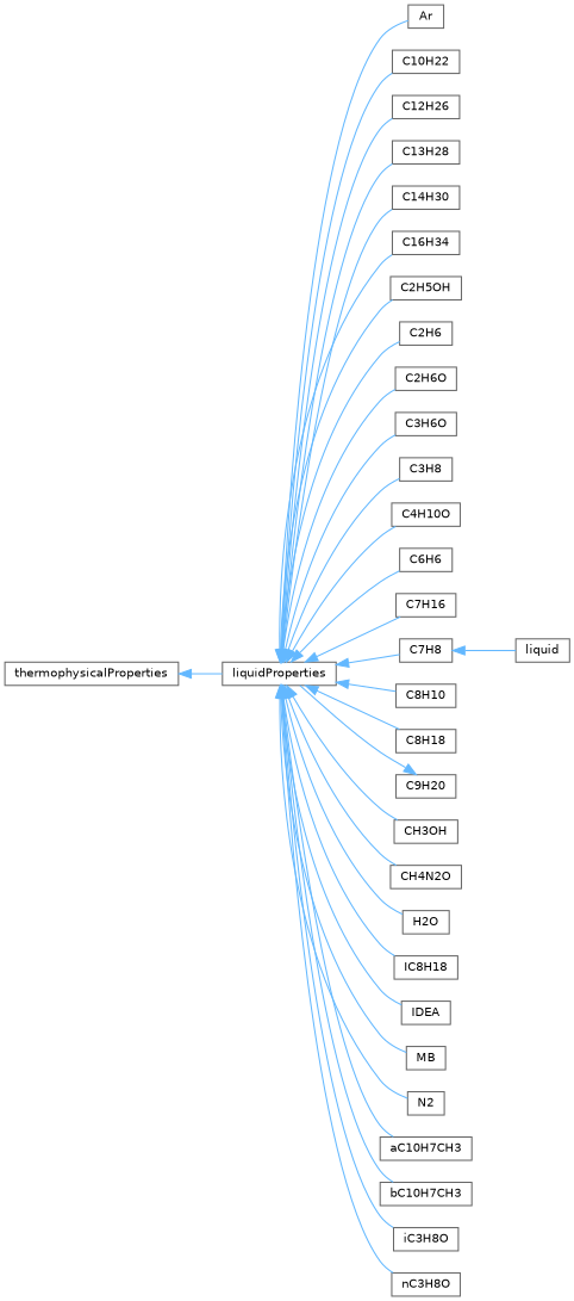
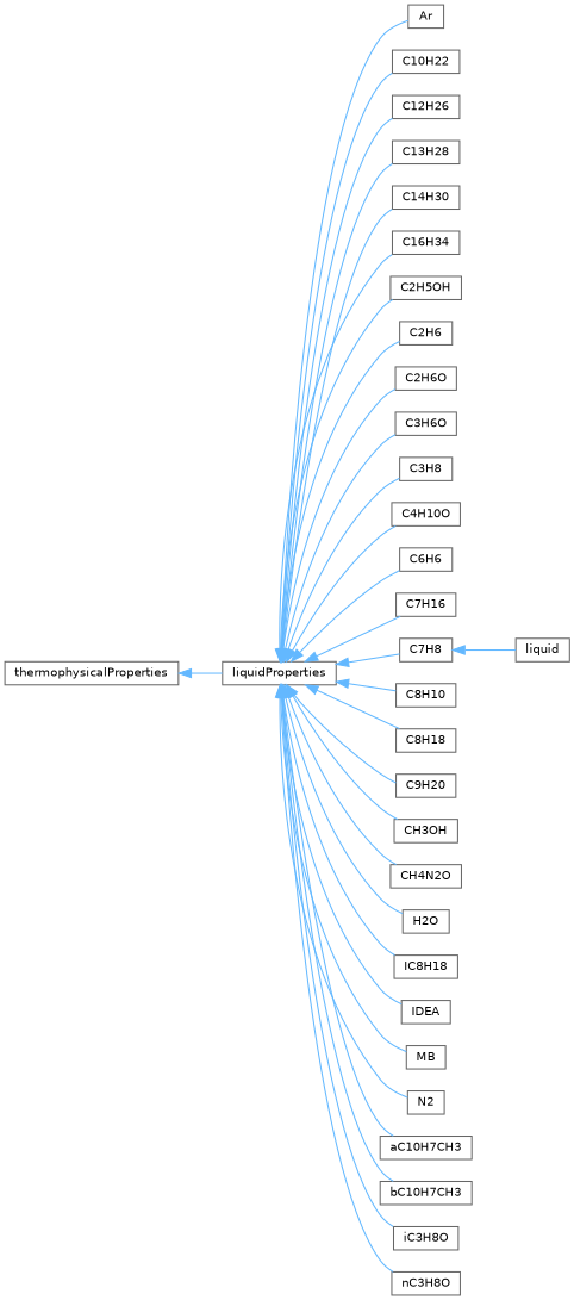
  digraph {
    rankdir=LR
    node [color=grey40 fillcolor=white fontname=Helvetica fontsize=10 shape=box style=filled]
    edge [color=steelblue1 dir=back fontname=Helvetica fontsize=10 labelfontname=Helvetica labelfontsize=10 style=solid]
    n1 [height=0.2 label=thermophysicalProperties width=0.4]
    n2 [height=0.2 label=liquidProperties width=0.4]
    n3 [height=0.2 label=Ar width=0.4]
    n4 [height=0.2 label=C10H22 width=0.4]
    n5 [height=0.2 label=C12H26 width=0.4]
    n6 [height=0.2 label=C13H28 width=0.4]
    n7 [height=0.2 label=C14H30 width=0.4]
    n8 [height=0.2 label=C16H34 width=0.4]
    n9 [height=0.2 label=C2H5OH width=0.4]
    n10 [height=0.2 label=C2H6 width=0.4]
    n11 [height=0.2 label=C2H6O width=0.4]
    n12 [height=0.2 label=C3H6O width=0.4]
    n13 [height=0.2 label=C3H8 width=0.4]
    n14 [height=0.2 label=C4H10O width=0.4]
    n15 [height=0.2 label=C6H6 width=0.4]
    n16 [height=0.2 label=C7H16 width=0.4]
    n17 [height=0.2 label=C7H8 width=0.4]
    n18 [height=0.2 label=C8H10 width=0.4]
    n19 [height=0.2 label=C8H18 width=0.4]
    n20 [height=0.2 label=C9H20 width=0.4]
    n21 [height=0.2 label=CH3OH width=0.4]
    n22 [height=0.2 label=CH4N2O width=0.4]
    n23 [height=0.2 label=H2O width=0.4]
    n24 [height=0.2 label=IC8H18 width=0.4]
    n25 [height=0.2 label=IDEA width=0.4]
    n26 [height=0.2 label=MB width=0.4]
    n27 [height=0.2 label=N2 width=0.4]
    n28 [height=0.2 label=aC10H7CH3 width=0.4]
    n29 [height=0.2 label=bC10H7CH3 width=0.4]
    n30 [height=0.2 label=iC3H8O width=0.4]
    n31 [height=0.2 label=nC3H8O width=0.4]
    n32 [height=0.2 label=liquid width=0.4]
    n1 -> n2
    n2 -> n3
    n2 -> n4
    n2 -> n5
    n2 -> n6
    n2 -> n7
    n2 -> n8
    n2 -> n9
    n2 -> n10
    n2 -> n11
    n2 -> n12
    n2 -> n13
    n2 -> n14
    n2 -> n15
    n2 -> n16
    n2 -> n17
    n2 -> n18
    n2 -> n19
-   n20 -> n2
+   n2 -> n20
    n2 -> n21
    n2 -> n22
    n2 -> n23
    n2 -> n24
    n2 -> n25
    n2 -> n26
    n2 -> n27
    n2 -> n28
    n2 -> n29
    n2 -> n30
    n2 -> n31
    n17 -> n32
  }
